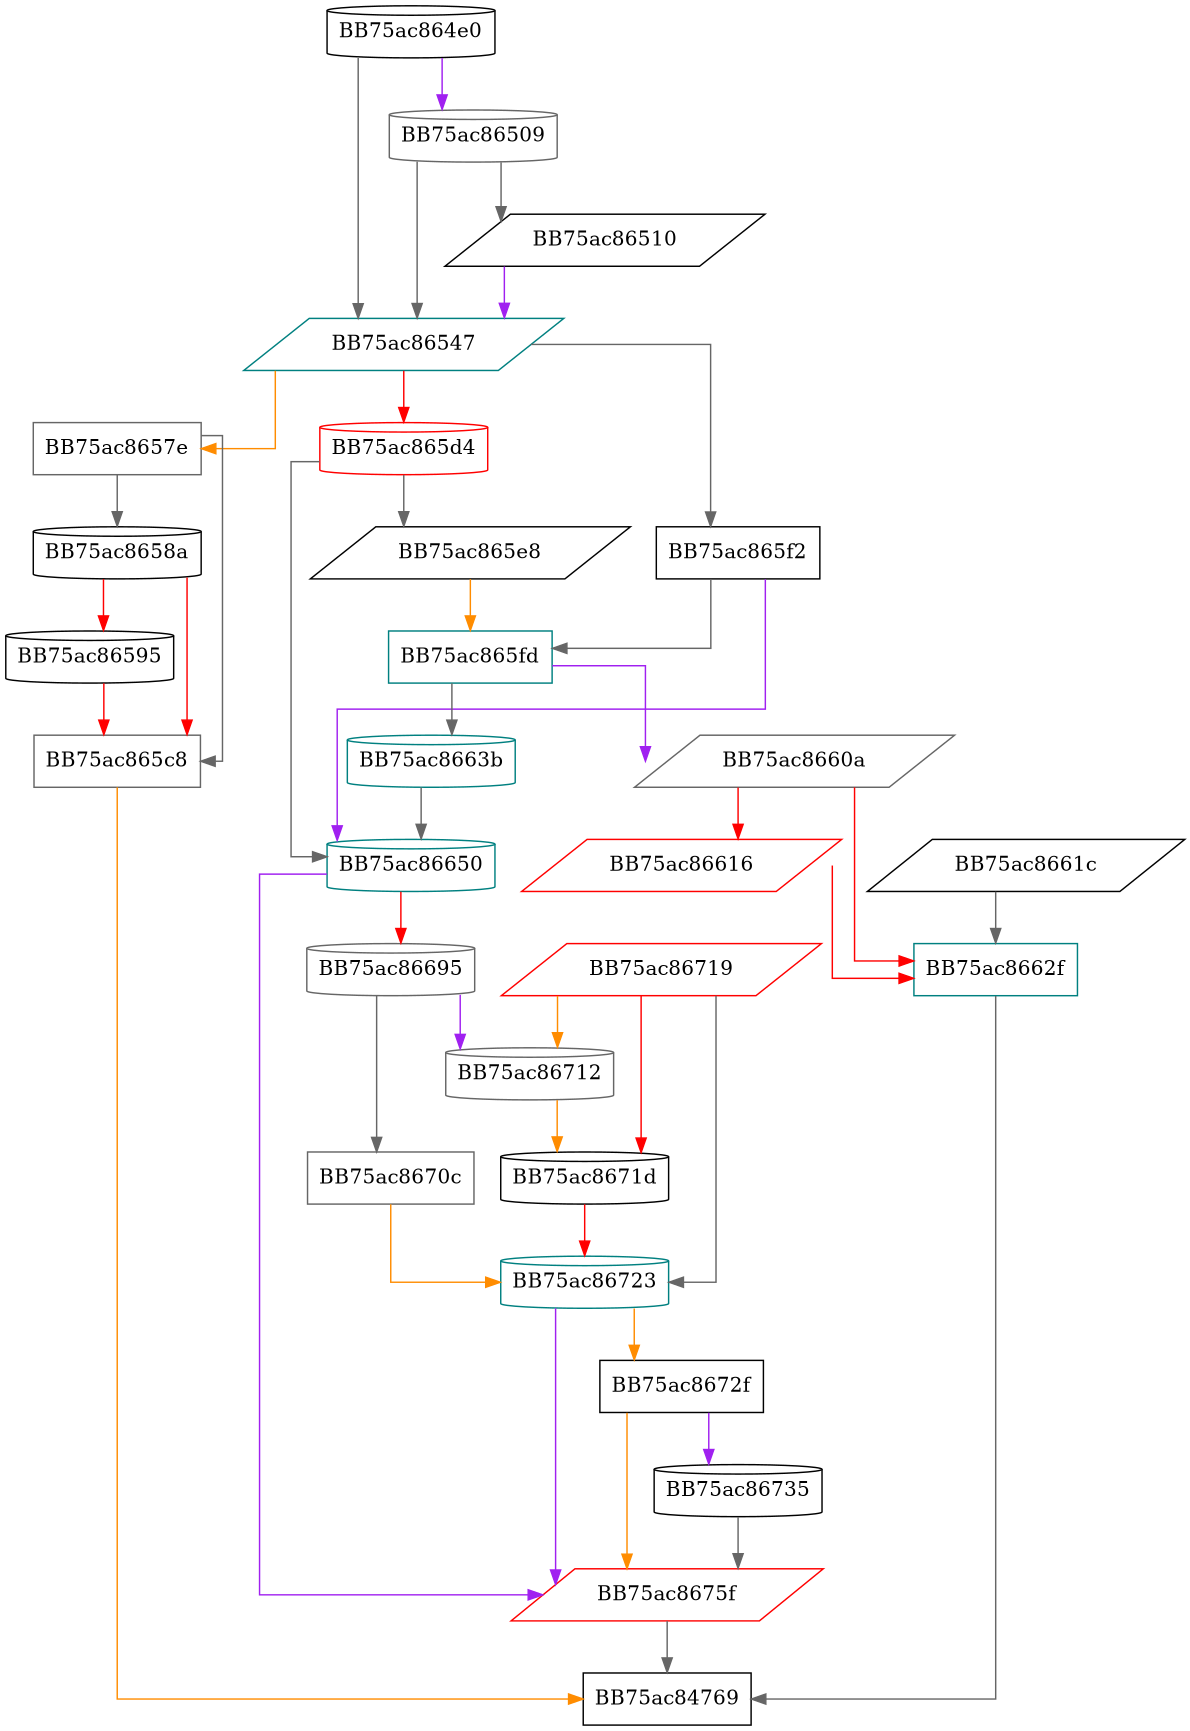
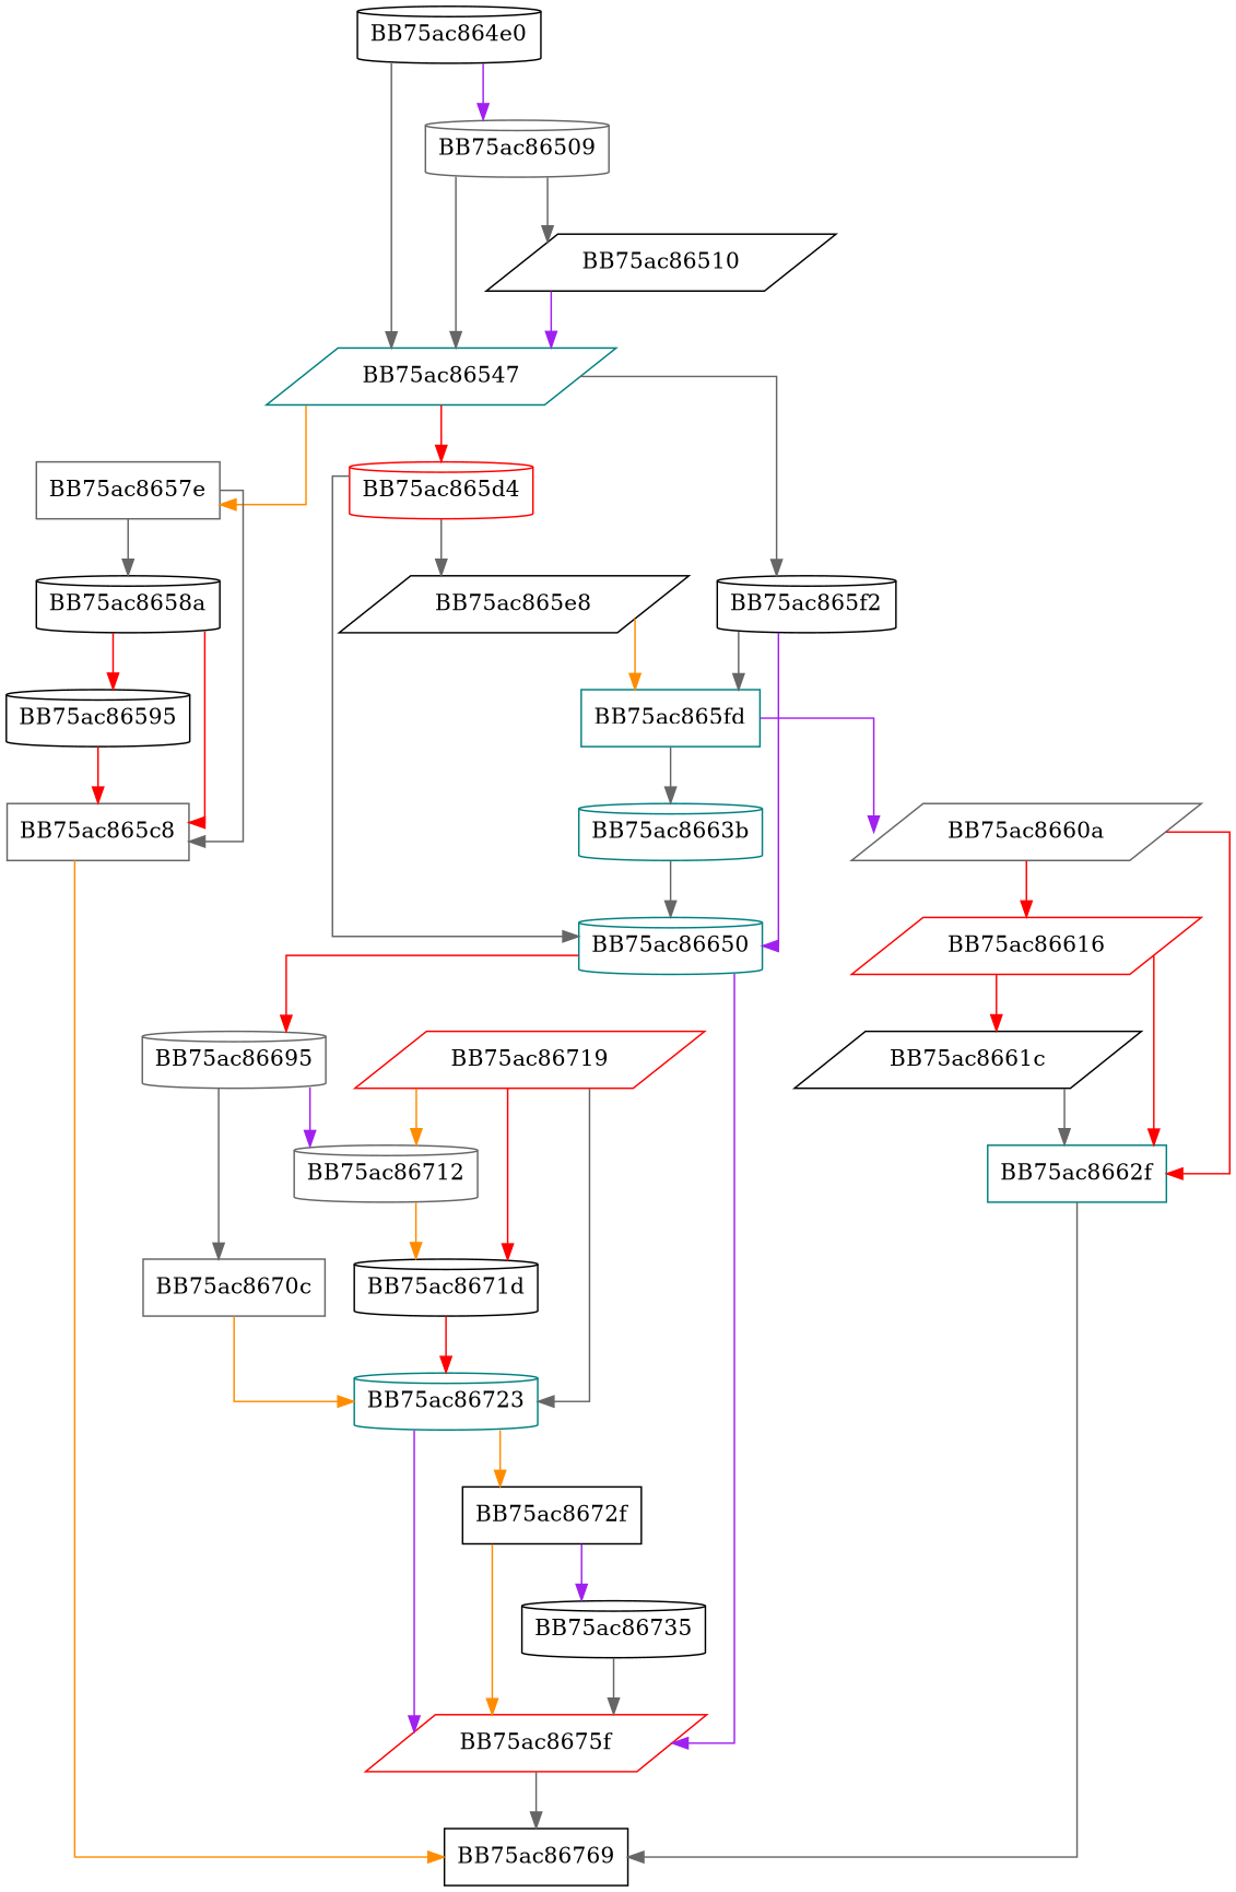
  digraph {
    splines=ortho
    node [color=black shape=cylinder]
    edge [color=gray40]
    BB75ac86547 [color=teal shape=parallelogram]
    BB75ac864e0
    BB75ac86509 [color=gray40]
    BB75ac865d4 [color=red]
    BB75ac8657e [color=gray40 shape=box]
-   BB75ac865f2 [shape=box]
+   BB75ac865f2
    BB75ac86510 [shape=parallelogram]
    BB75ac86650 [color=teal]
    BB75ac865e8 [shape=parallelogram]
    BB75ac865c8 [color=gray40 shape=box]
    BB75ac8658a
    BB75ac8675f [color=red shape=parallelogram]
    BB75ac86695 [color=gray40]
    BB75ac865fd [color=teal shape=box]
-   BB75ac86769 [shape=box label=BB75ac84769]
+   BB75ac86769 [shape=box]
    BB75ac86595
    BB75ac86712 [color=gray40]
    BB75ac8670c [color=gray40 shape=box]
    BB75ac8663b [color=teal]
    BB75ac8660a [color=gray40 shape=parallelogram]
    BB75ac8662f [color=teal shape=box]
    BB75ac86616 [color=red shape=parallelogram]
    BB75ac8661c [shape=parallelogram]
    BB75ac8671d
    BB75ac86723 [color=teal]
    BB75ac86719 [color=red shape=parallelogram]
    BB75ac8672f [shape=box]
    BB75ac86735
    BB75ac86547 -> BB75ac865d4 [color=red]
    BB75ac86547 -> BB75ac8657e [color=darkorange]
    BB75ac86547 -> BB75ac865f2
    BB75ac864e0 -> BB75ac86547
    BB75ac864e0 -> BB75ac86509 [color=purple]
    BB75ac86509 -> BB75ac86547
    BB75ac86509 -> BB75ac86510
    BB75ac865d4 -> BB75ac86650
    BB75ac865d4 -> BB75ac865e8
    BB75ac8657e -> BB75ac865c8
    BB75ac8657e -> BB75ac8658a
    BB75ac865f2 -> BB75ac86650 [color=purple]
    BB75ac865f2 -> BB75ac865fd
    BB75ac86510 -> BB75ac86547 [color=purple]
    BB75ac86650 -> BB75ac8675f [color=purple]
    BB75ac86650 -> BB75ac86695 [color=red]
    BB75ac865e8 -> BB75ac865fd [color=darkorange]
    BB75ac865c8 -> BB75ac86769 [color=darkorange]
    BB75ac8658a -> BB75ac865c8 [color=red]
    BB75ac8658a -> BB75ac86595 [color=red]
    BB75ac8675f -> BB75ac86769
    BB75ac86695 -> BB75ac86712 [color=purple]
    BB75ac86695 -> BB75ac8670c
    BB75ac865fd -> BB75ac8663b
    BB75ac865fd -> BB75ac8660a [color=purple]
    BB75ac86595 -> BB75ac865c8 [color=red]
    BB75ac86712 -> BB75ac8671d [color=darkorange]
    BB75ac8670c -> BB75ac86723 [color=darkorange]
    BB75ac8663b -> BB75ac86650
    BB75ac8660a -> BB75ac8662f [color=red]
    BB75ac8660a -> BB75ac86616 [color=red]
    BB75ac8662f -> BB75ac86769
    BB75ac86616 -> BB75ac8662f [color=red]
+   BB75ac86616 -> BB75ac8661c [color=red]
    BB75ac8661c -> BB75ac8662f
    BB75ac8671d -> BB75ac86723 [color=red]
    BB75ac86723 -> BB75ac8675f [color=purple]
    BB75ac86723 -> BB75ac8672f [color=darkorange]
    BB75ac86719 -> BB75ac86712 [color=darkorange]
    BB75ac86719 -> BB75ac8671d [color=red]
    BB75ac86719 -> BB75ac86723
    BB75ac8672f -> BB75ac8675f [color=darkorange]
    BB75ac8672f -> BB75ac86735 [color=purple]
    BB75ac86735 -> BB75ac8675f
  }
